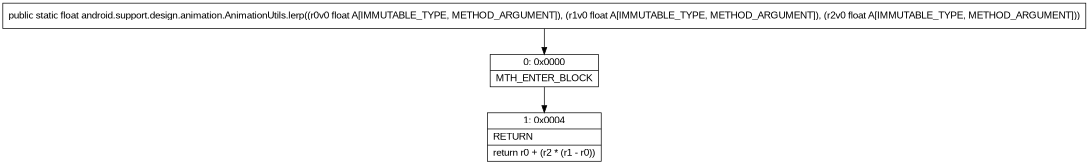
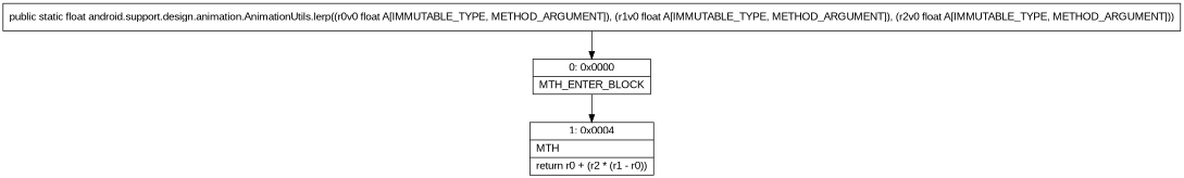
  digraph {
    fontname="Liberation Sans"
    node [shape=record fontname="Liberation Sans"]
    edge [fontname="Liberation Sans"]
    n1 [label="{0\:\ 0x0000|MTH_ENTER_BLOCK\l}"]
-   n2 [label="{1\:\ 0x0004|RETURN\l|return r0 + (r2 * (r1 \- r0))\l}"]
+   n2 [label="{1\:\ 0x0004|MTH\l|return r0 + (r2 * (r1 \- r0))\l}"]
    n3 [label="{public static float android.support.design.animation.AnimationUtils.lerp((r0v0 float A[IMMUTABLE_TYPE, METHOD_ARGUMENT]), (r1v0 float A[IMMUTABLE_TYPE, METHOD_ARGUMENT]), (r2v0 float A[IMMUTABLE_TYPE, METHOD_ARGUMENT])) }"]
    n1 -> n2
    n3 -> n1
  }
